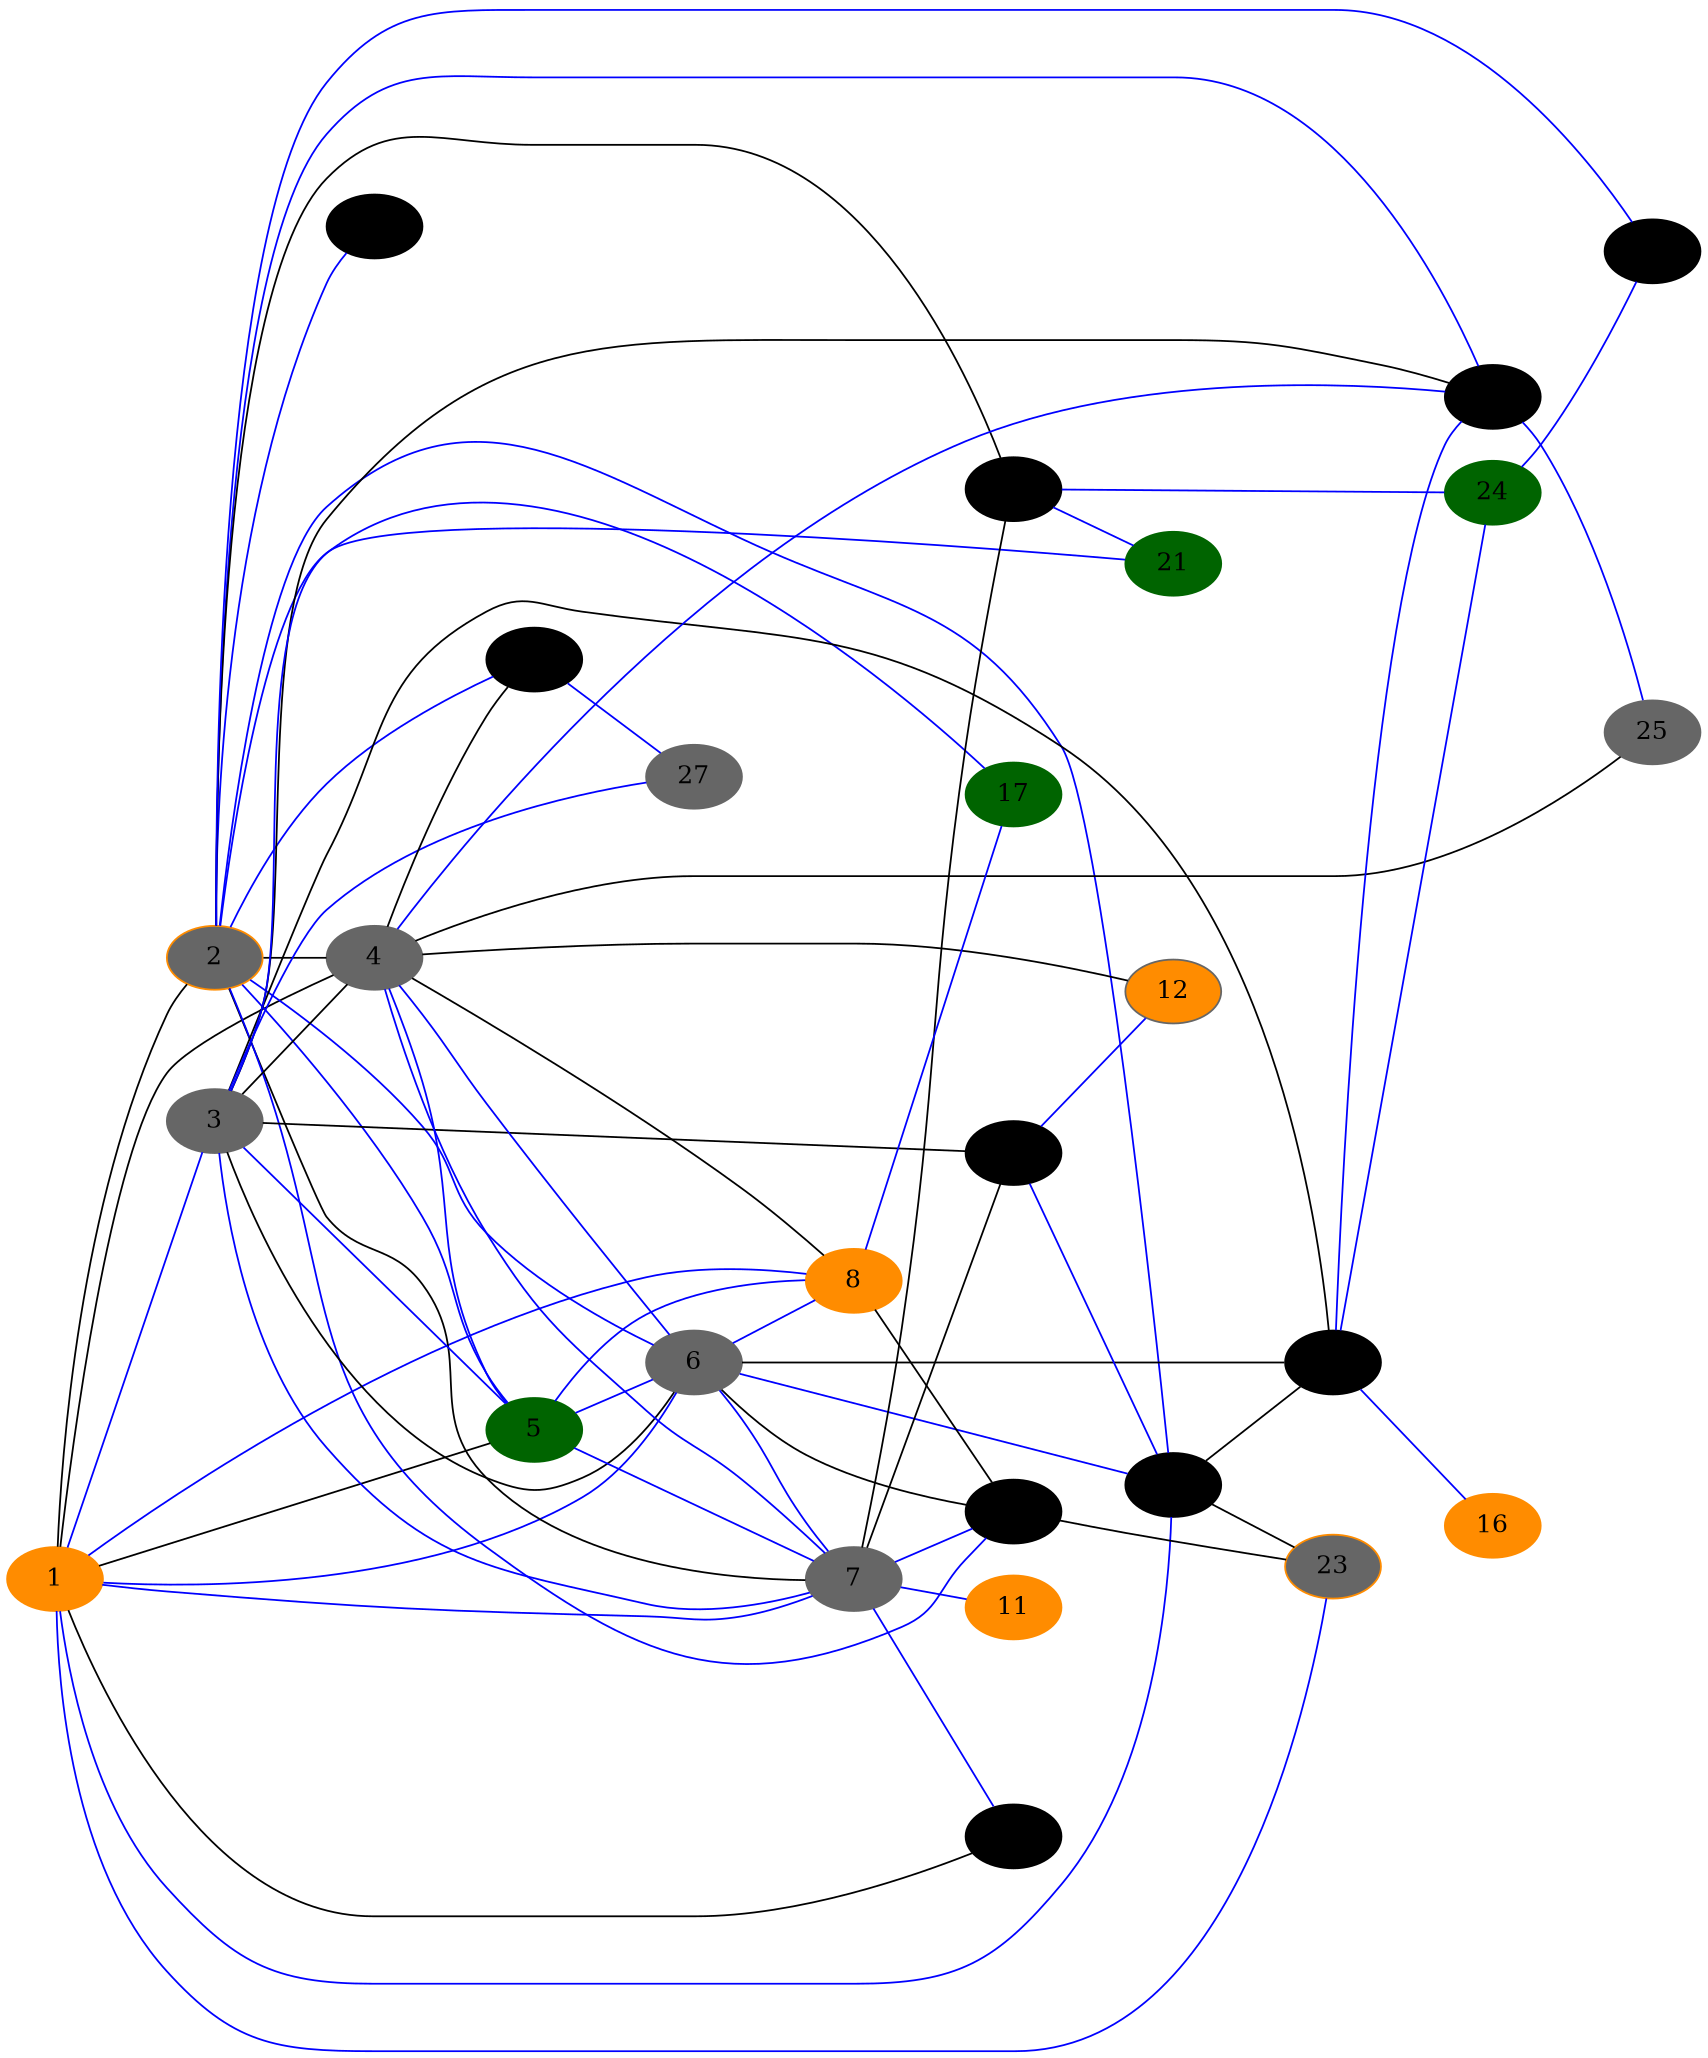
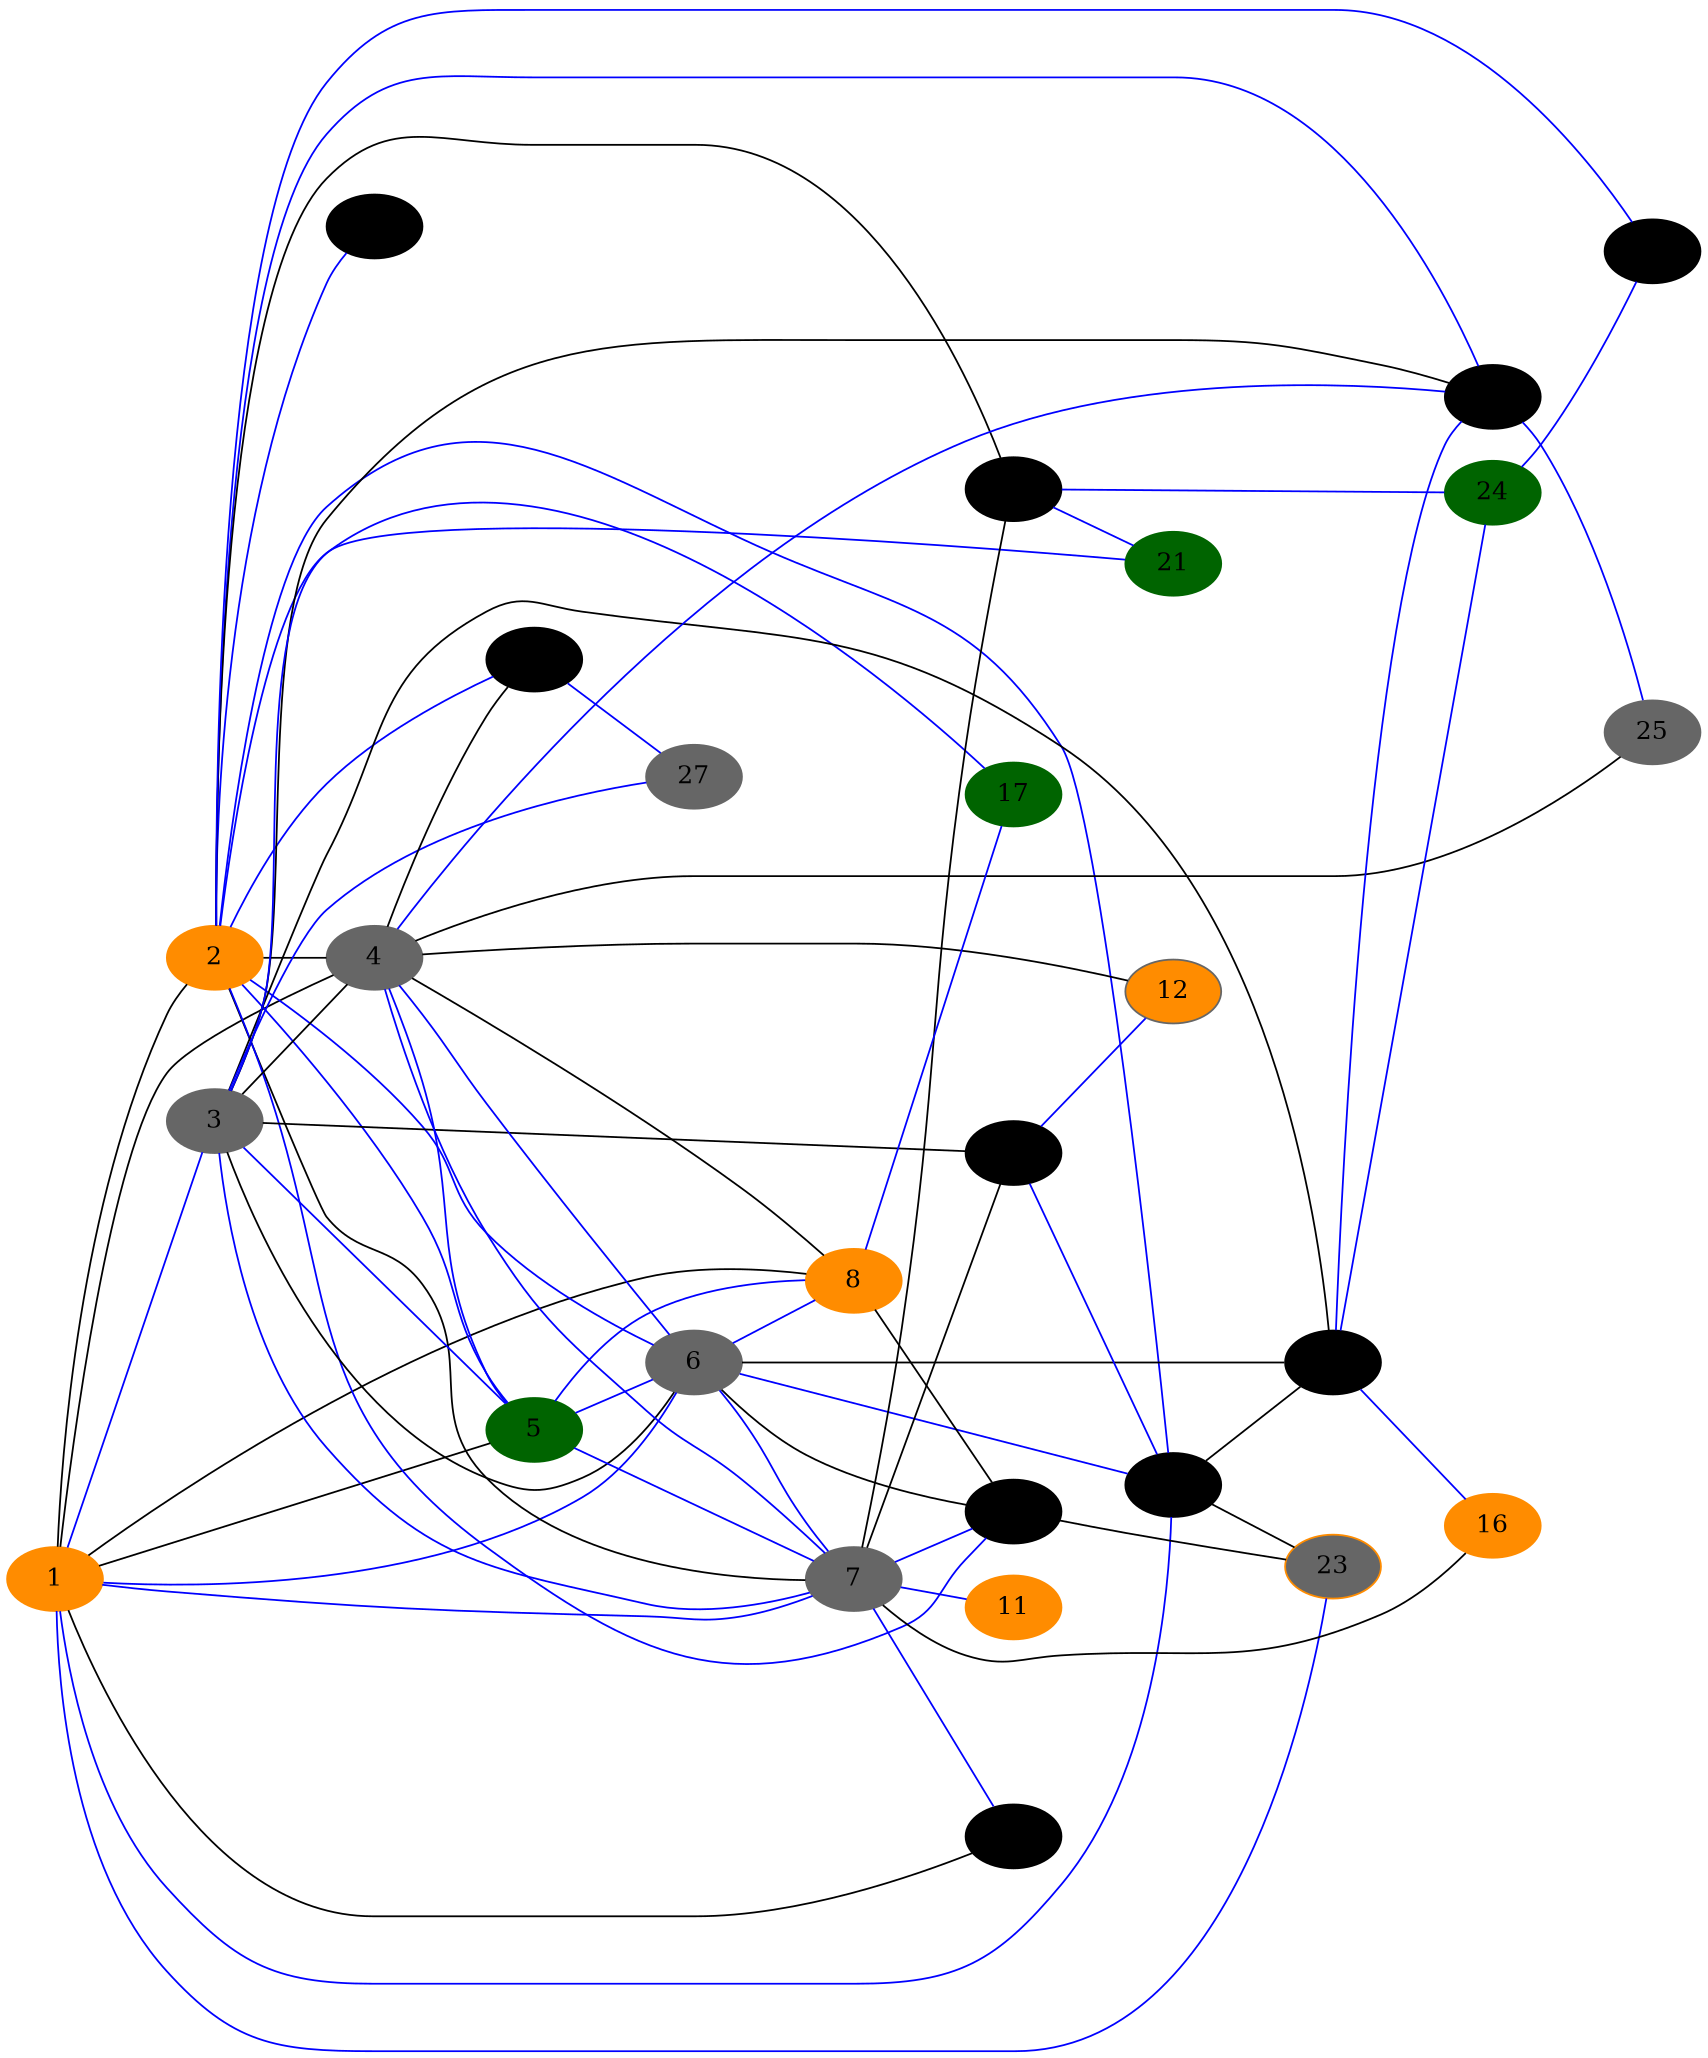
  graph {
    rankdir=LR
    node [color=black style=filled]
    edge [color=blue weight=1.0]
    1 [color=darkorange]
-   2 [color=darkorange fillcolor=gray40]
+   2 [color=darkorange]
    3 [color=gray40]
    4 [color=gray40]
    5 [color=darkgreen]
    6 [color=gray40]
    7 [color=gray40]
    8 [color=darkorange]
    10
    14
    23 [color=darkorange fillcolor=gray40]
    15
    17 [color=darkgreen]
    18
    19
    20
    22
    26
    9
    13
    21 [color=darkgreen]
    27 [color=gray40]
    12 [color=gray40 fillcolor=darkorange]
    25 [color=gray40]
    11 [color=darkorange]
    16 [color=darkorange]
    24 [color=darkgreen]
    1 -- 2 [color=black weight=2.0]
    1 -- 3 [weight=3.0]
    1 -- 4 [color=black weight=4.0]
    1 -- 5 [color=black weight=4.0]
    1 -- 6 [weight=2.0]
    1 -- 7 [weight=3.0]
-   1 -- 8 [weight=2.0]
+   1 -- 8 [color=black weight=2.0]
    1 -- 10 [weight=6.0]
    1 -- 14 [color=black]
    1 -- 23
    2 -- 4 [color=black weight=3.0]
    2 -- 5 [weight=2.0]
    2 -- 6
    2 -- 7 [color=black]
    2 -- 10 [weight=2.0]
    2 -- 15
    2 -- 17
    2 -- 18
    2 -- 19 [weight=2.0]
    2 -- 20 [color=black]
    2 -- 22
    2 -- 26
    3 -- 4 [color=black weight=5.0]
    3 -- 5 [weight=2.0]
    3 -- 6 [color=black]
    3 -- 7
    3 -- 18 [color=black]
    3 -- 9 [color=black]
    3 -- 13 [color=black]
    3 -- 21
    3 -- 27
    4 -- 5 [weight=4.0]
    4 -- 6 [weight=2.0]
    4 -- 7 [weight=2.0]
    4 -- 8 [color=black]
    4 -- 18
    4 -- 22 [color=black]
    4 -- 12 [color=black]
    4 -- 25 [color=black]
    5 -- 6 [weight=2.0]
    5 -- 7 [weight=2.0]
    5 -- 8 [weight=5.0]
    6 -- 7 [weight=2.0]
    6 -- 8
    6 -- 10
    6 -- 19 [color=black]
    6 -- 13 [color=black]
    7 -- 14
    7 -- 19
    7 -- 20 [color=black]
    7 -- 9 [color=black]
    7 -- 11
+   7 -- 16 [color=black]
    8 -- 17
    8 -- 19 [color=black]
    10 -- 23 [color=black]
    10 -- 13 [color=black weight=2.0]
    18 -- 25
    19 -- 23 [color=black]
    20 -- 21
    20 -- 24
    22 -- 27
    9 -- 10
    9 -- 12
    13 -- 18
    13 -- 16
    13 -- 24
    24 -- 26
  }
